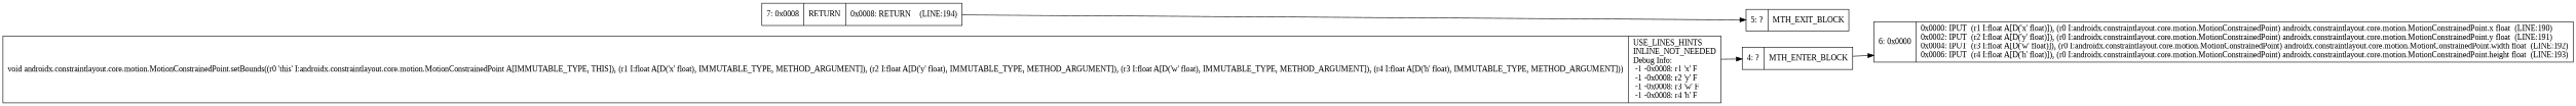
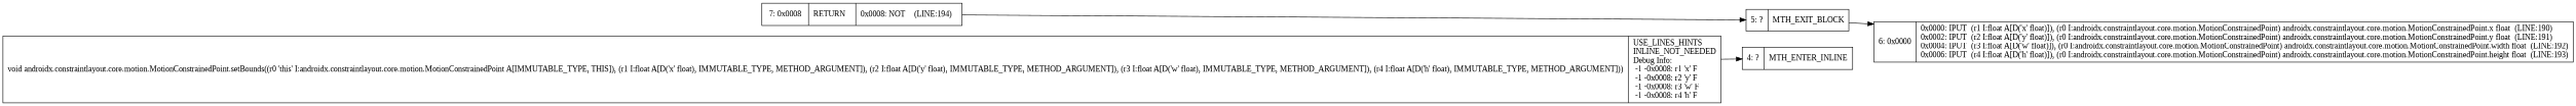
  digraph {
    fontname="Liberation Serif"
    rankdir=LR
    node [fontname="Liberation Serif" shape=record]
    edge [fontname="Liberation Serif"]
-   n1 [label="{4\:\ ?|MTH_ENTER_BLOCK\l}"]
+   n1 [label="{4\:\ ?|MTH_ENTER_INLINE\l}"]
    n2 [label="{6\:\ 0x0000|0x0000: IPUT  (r1 I:float A[D('x' float)]), (r0 I:androidx.constraintlayout.core.motion.MotionConstrainedPoint) androidx.constraintlayout.core.motion.MotionConstrainedPoint.x float  (LINE:190)\l0x0002: IPUT  (r2 I:float A[D('y' float)]), (r0 I:androidx.constraintlayout.core.motion.MotionConstrainedPoint) androidx.constraintlayout.core.motion.MotionConstrainedPoint.y float  (LINE:191)\l0x0004: IPUT  (r3 I:float A[D('w' float)]), (r0 I:androidx.constraintlayout.core.motion.MotionConstrainedPoint) androidx.constraintlayout.core.motion.MotionConstrainedPoint.width float  (LINE:192)\l0x0006: IPUT  (r4 I:float A[D('h' float)]), (r0 I:androidx.constraintlayout.core.motion.MotionConstrainedPoint) androidx.constraintlayout.core.motion.MotionConstrainedPoint.height float  (LINE:193)\l}"]
-   n3 [label="{7\:\ 0x0008|RETURN\l|0x0008: RETURN    (LINE:194)\l}"]
+   n3 [label="{7\:\ 0x0008|RETURN\l|0x0008: NOT    (LINE:194)\l}"]
    n4 [label="{5\:\ ?|MTH_EXIT_BLOCK\l}"]
    n5 [label="{void androidx.constraintlayout.core.motion.MotionConstrainedPoint.setBounds((r0 'this' I:androidx.constraintlayout.core.motion.MotionConstrainedPoint A[IMMUTABLE_TYPE, THIS]), (r1 I:float A[D('x' float), IMMUTABLE_TYPE, METHOD_ARGUMENT]), (r2 I:float A[D('y' float), IMMUTABLE_TYPE, METHOD_ARGUMENT]), (r3 I:float A[D('w' float), IMMUTABLE_TYPE, METHOD_ARGUMENT]), (r4 I:float A[D('h' float), IMMUTABLE_TYPE, METHOD_ARGUMENT]))  | USE_LINES_HINTS\lINLINE_NOT_NEEDED\lDebug Info:\l  \-1 \-0x0008: r1 'x' F\l  \-1 \-0x0008: r2 'y' F\l  \-1 \-0x0008: r3 'w' F\l  \-1 \-0x0008: r4 'h' F\l}"]
-   n1 -> n2
+   n4 -> n2
    n3 -> n4
    n5 -> n1
  }
